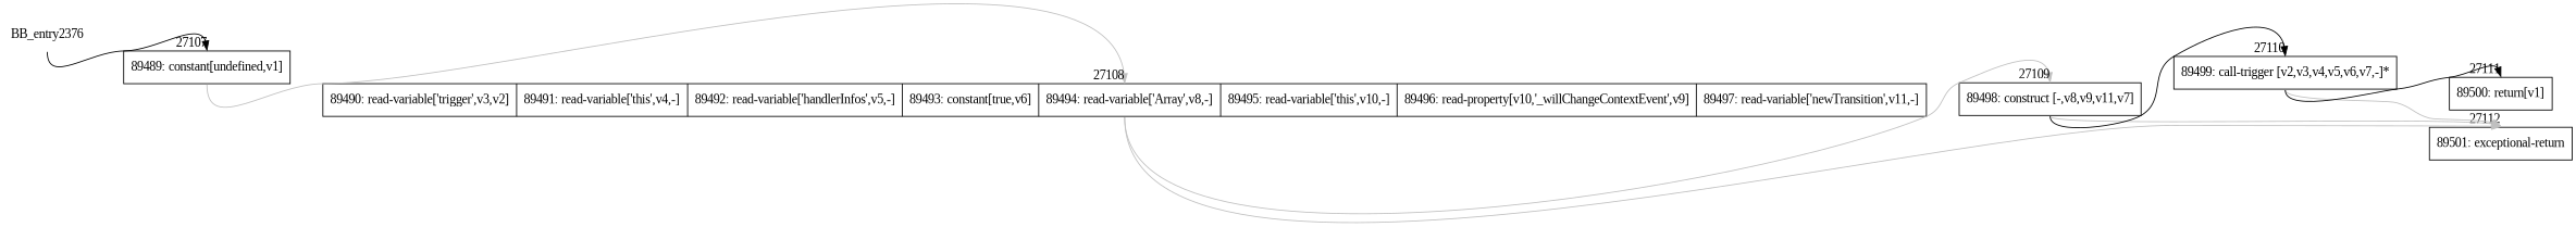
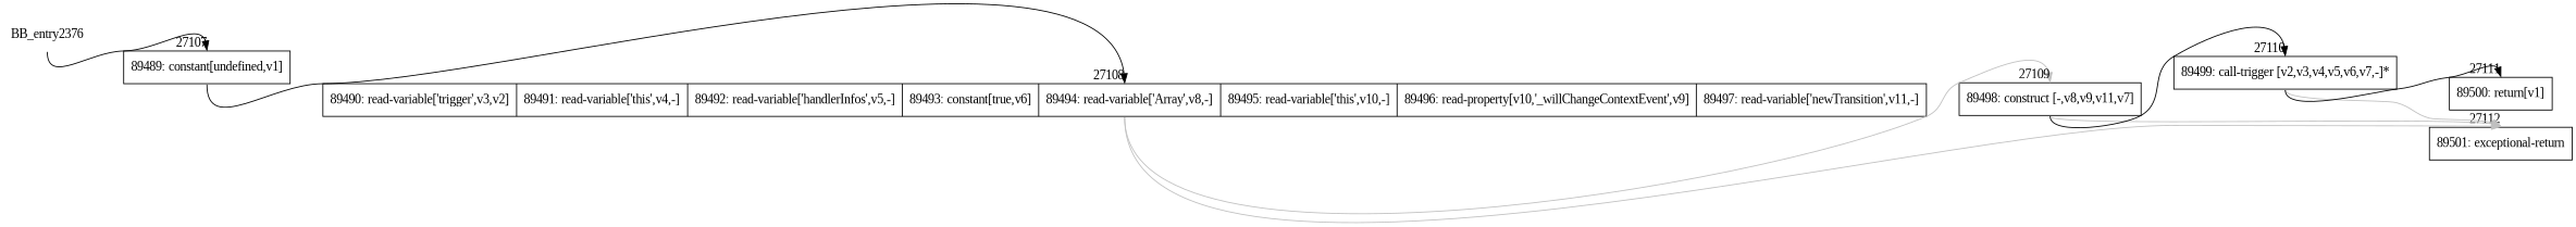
  digraph {
    fontname="Liberation Serif"
    rankdir=LR
    node [fontname="Liberation Serif" shape=record]
    edge [fontname="Liberation Serif" headport=n tailport=s]
    n1 [label=BB_entry2376 shape=none]
    n2 [label="{89489: constant[undefined,v1]}"]
    n3 [label="{89490: read-variable['trigger',v3,v2]|89491: read-variable['this',v4,-]|89492: read-variable['handlerInfos',v5,-]|89493: constant[true,v6]|89494: read-variable['Array',v8,-]|89495: read-variable['this',v10,-]|89496: read-property[v10,'_willChangeContextEvent',v9]|89497: read-variable['newTransition',v11,-]}"]
    n4 [label="{89498: construct [-,v8,v9,v11,v7]}"]
    n5 [label="{89501: exceptional-return}"]
    n6 [label="{89499: call-trigger [v2,v3,v4,v5,v6,v7,-]*}"]
    n7 [label="{89500: return[v1]}"]
    n1 -> n2 [headlabel="    27107"]
-   n2 -> n3 [headlabel="      27108" color=gray]
+   n2 -> n3 [headlabel="      27108"]
    n3 -> n4 [color=gray headlabel="      27109"]
    n3 -> n5 [color=gray headlabel="      27112"]
    n4 -> n5 [color=gray]
    n4 -> n6 [headlabel="      27110"]
    n6 -> n5 [color=gray]
    n6 -> n7 [headlabel="      27111"]
  }
